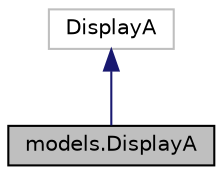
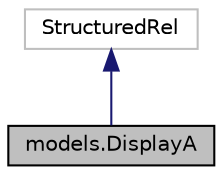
  digraph {
    node [fontname=Helvetica fontsize=10 shape=record style=filled]
    n1 [color=black fillcolor=grey75 fontcolor=black height=0.2 label="models.DisplayA" width=0.4]
-   n2 [color=grey75 fillcolor=white height=0.2 label=DisplayA width=0.4]
+   n2 [color=grey75 fillcolor=white height=0.2 label=StructuredRel width=0.4]
    n2 -> n1 [color=midnightblue dir=back fontname=Helvetica fontsize=10 labelfontname=Helvetica labelfontsize=10 style=solid]
  }
